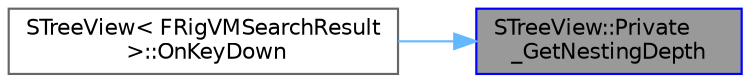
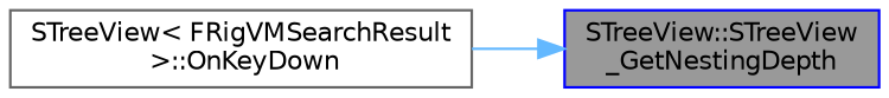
  digraph {
    rankdir=RL
    node [fontname=Helvetica fontsize=10 shape=box style=filled]
-   n1 [color=blue fillcolor=grey60 fontcolor=black height=0.2 label="STreeView::Private\l_GetNestingDepth" width=0.4]
+   n1 [color=blue fillcolor=grey60 fontcolor=black height=0.2 label="STreeView::STreeView\l_GetNestingDepth" width=0.4]
    n2 [color=gray40 fillcolor=white height=0.2 label="STreeView\< FRigVMSearchResult\l \>::OnKeyDown" width=0.4]
    n1 -> n2 [color=steelblue1 dir=back fontname=Helvetica fontsize=10 labelfontname=Helvetica labelfontsize=10 style=solid]
  }
